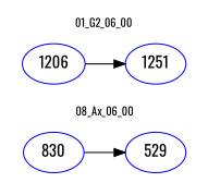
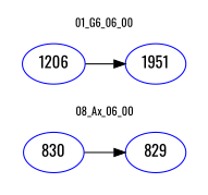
  digraph {
    fontname=Oswald
    rankdir=LR
    node [color=blue fontname=Oswald]
    edge [color=black fontname=Oswald]
    n1 [label=830]
-   n2 [label=529]
+   n2 [label=829]
    n3 [label=1206]
-   n4 [label=1251]
+   n4 [label=1951]
    subgraph cluster_1 {
      color=white
      fontsize=10
      label="08_Ax_06_00"
      n1
      n2
    }
    subgraph cluster_2 {
      color=white
      fontsize=10
-     label="01_G2_06_00"
+     label="01_G6_06_00"
      n3
      n4
    }
    n1 -> n2
    n3 -> n4
  }
